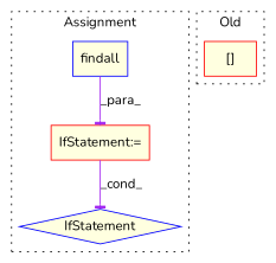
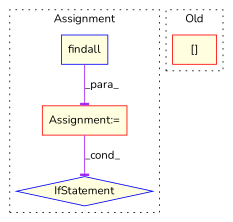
  digraph {
    fontname=Nunito
    node [color=blue fillcolor=lightyellow fontname=Nunito shape=box style=filled]
    edge [arrowhead=tee color=purple fontname=Nunito]
    n1 [a=32 l="8,1" label=findall s="5774,5786"]
-   n2 [a=7 color=red l=1 label="IfStatement:=" s=5768]
+   n2 [a=7 color=red l=1 label="Assignment:=" s=5768]
    n3 [a=25 l="4,2" label=IfStatement s="5793,5811" shape=diamond]
    n4 [a=2 color=red l="5,1" label="[]" s="3896,3919"]
    subgraph cluster_1 {
      label=Assignment
      style=dotted
      n1
      n2
      n3
    }
    subgraph cluster_2 {
      label=Old
      style=dotted
      n4
    }
    n1 -> n2 [label=_para_]
    n2 -> n3 [label=_cond_]
  }
